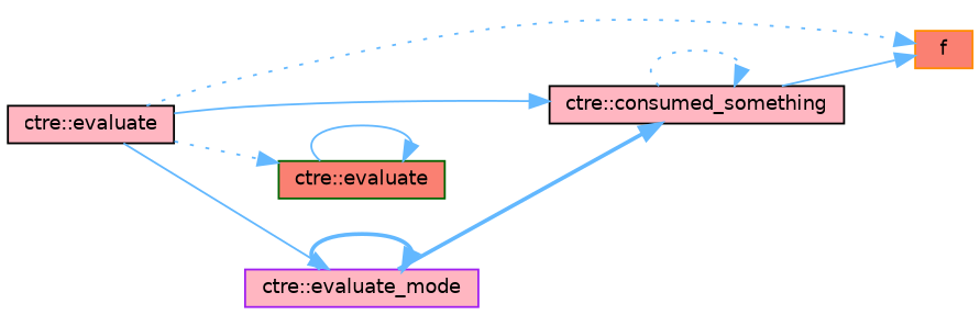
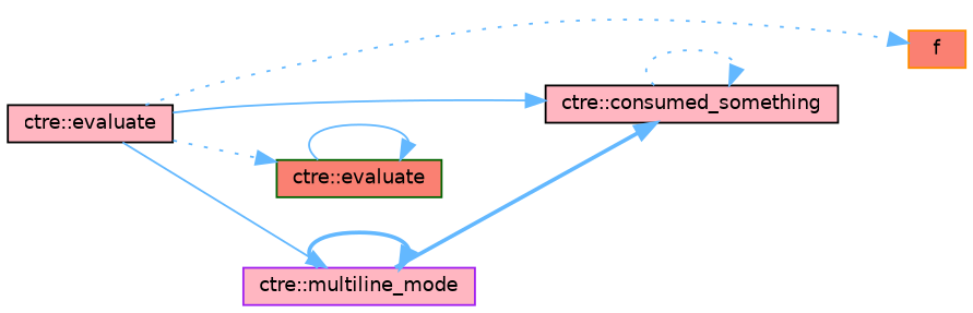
  digraph {
    rankdir=LR
    node [color=black fillcolor=lightpink fontname=Helvetica fontsize=10 shape=box style=filled]
    edge [color=steelblue1 fontname=Helvetica fontsize=10 labelfontname=Helvetica labelfontsize=10 style=solid]
    n1 [fontcolor=black height=0.2 label="ctre::evaluate" width=0.4]
    n2 [height=0.2 label="ctre::consumed_something" width=0.4]
    n3 [color=darkorange fillcolor=salmon height=0.2 label=f width=0.4]
    n4 [color=darkgreen fillcolor=salmon height=0.2 label="ctre::evaluate" width=0.4]
-   n5 [color=purple height=0.2 label="ctre::evaluate_mode" width=0.4]
+   n5 [color=purple height=0.2 label="ctre::multiline_mode" width=0.4]
    n1 -> n2
    n1 -> n3 [style=dotted]
    n1 -> n4 [style=dotted]
    n1 -> n5
    n2 -> n2 [style=dotted]
-   n2 -> n3
    n4 -> n4
    n5 -> n2 [style=bold]
    n5 -> n5 [style=bold]
  }
